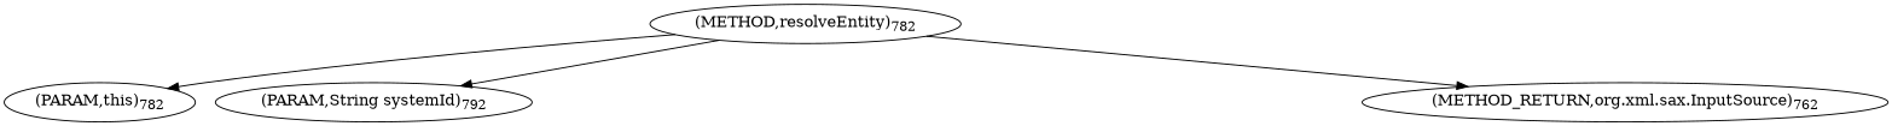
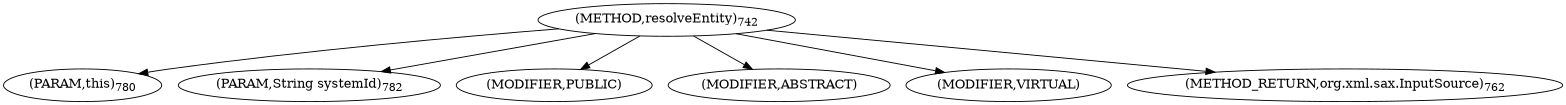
  digraph {
-   n1 [label=<(METHOD,resolveEntity)<SUB>782</SUB>>]
-   n2 [label=<(PARAM,this)<SUB>782</SUB>>]
-   n3 [label=<(PARAM,String systemId)<SUB>792</SUB>>]
+   n1 [label=<(METHOD,resolveEntity)<SUB>742</SUB>>]
+   n2 [label=<(PARAM,this)<SUB>780</SUB>>]
+   n3 [label=<(PARAM,String systemId)<SUB>782</SUB>>]
+   n4 [label=<(MODIFIER,PUBLIC)>]
+   n5 [label=<(MODIFIER,ABSTRACT)>]
+   n6 [label=<(MODIFIER,VIRTUAL)>]
    n7 [label=<(METHOD_RETURN,org.xml.sax.InputSource)<SUB>762</SUB>>]
    n1 -> n2
    n1 -> n3
+   n1 -> n4
+   n1 -> n5
+   n1 -> n6
    n1 -> n7
  }
